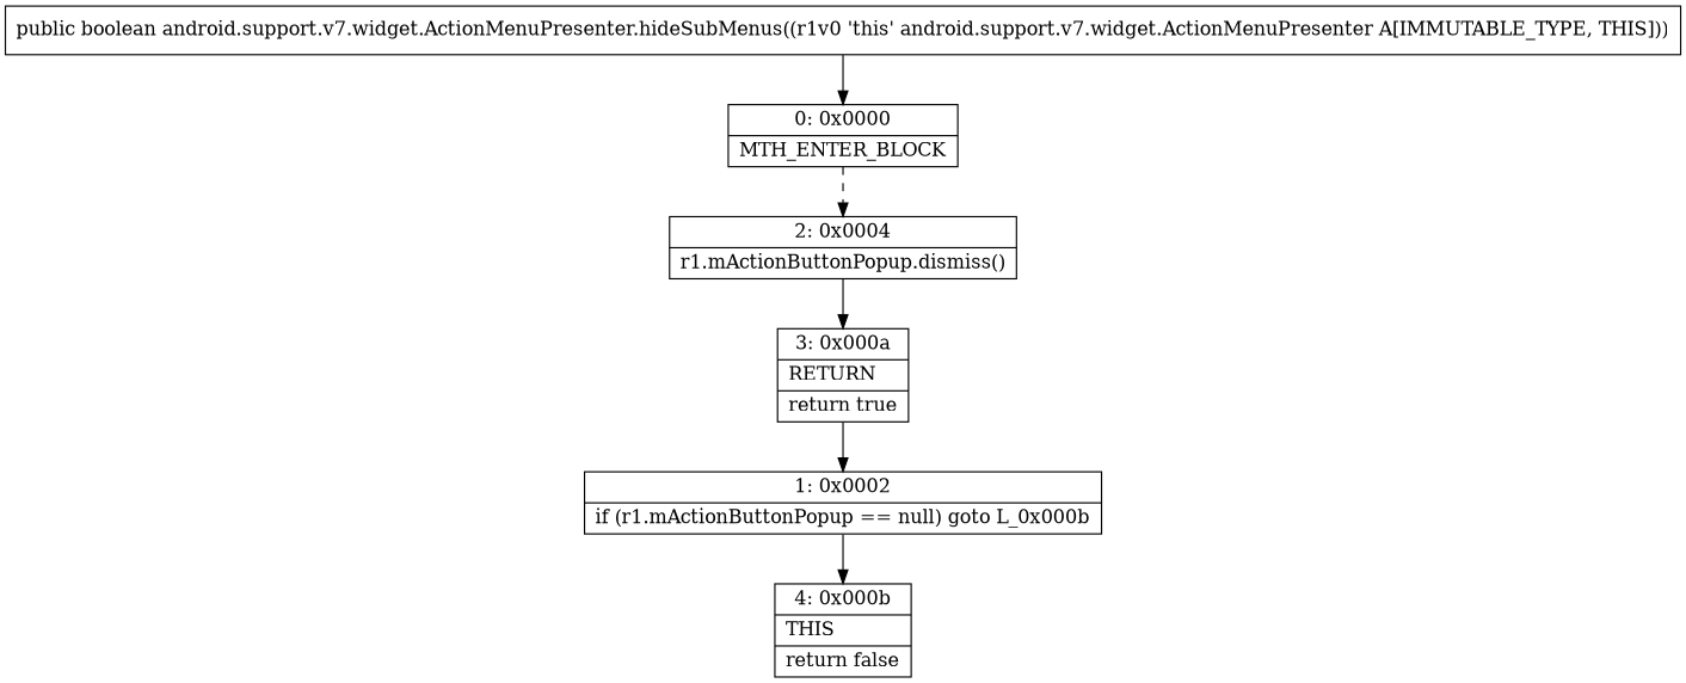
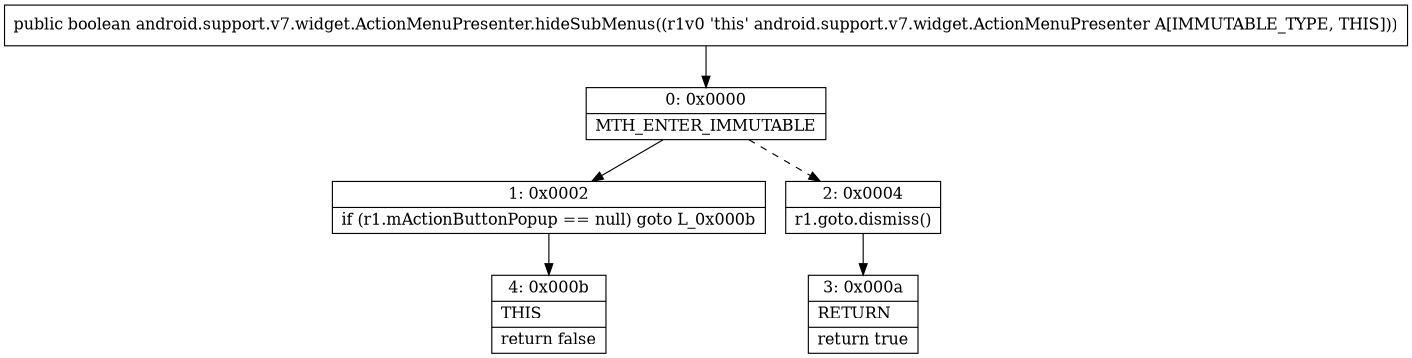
  digraph {
    node [shape=record]
-   n1 [label="{0\:\ 0x0000|MTH_ENTER_BLOCK\l}"]
+   n1 [label="{0\:\ 0x0000|MTH_ENTER_IMMUTABLE\l}"]
    n2 [label="{1\:\ 0x0002|if (r1.mActionButtonPopup == null) goto L_0x000b\l}"]
-   n3 [label="{2\:\ 0x0004|r1.mActionButtonPopup.dismiss()\l}"]
+   n3 [label="{2\:\ 0x0004|r1.goto.dismiss()\l}"]
    n4 [label="{4\:\ 0x000b|THIS\l|return false\l}"]
    n5 [label="{3\:\ 0x000a|RETURN\l|return true\l}"]
    n6 [label="{public boolean android.support.v7.widget.ActionMenuPresenter.hideSubMenus((r1v0 'this' android.support.v7.widget.ActionMenuPresenter A[IMMUTABLE_TYPE, THIS])) }"]
-   n5 -> n2
+   n1 -> n2
    n1 -> n3 [style=dashed]
    n2 -> n4
    n3 -> n5
    n6 -> n1
  }
